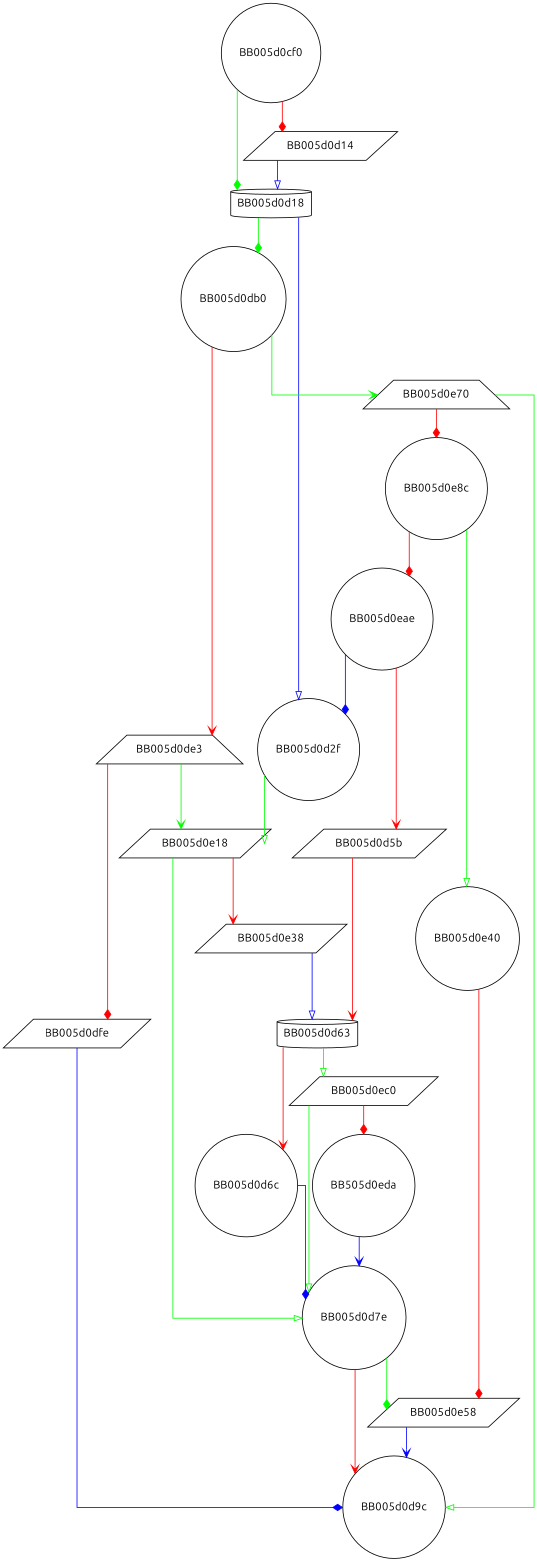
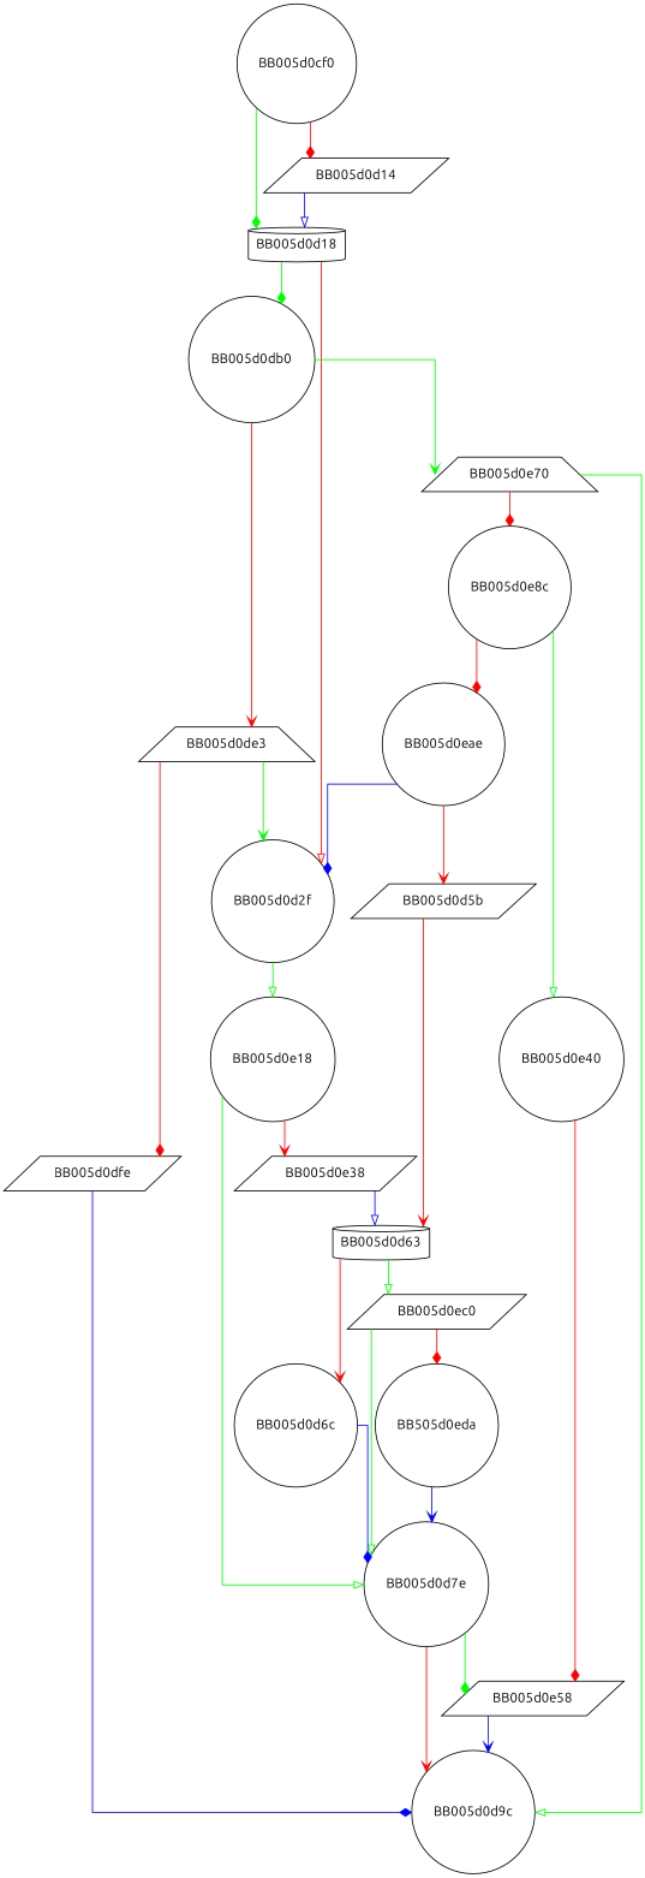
  digraph {
    fontname=Ubuntu
    splines=ortho
    node [fontname=Ubuntu shape=circle]
    edge [arrowhead=diamond color=red fontname=Ubuntu]
    BB005d0d18 [shape=cylinder]
    BB005d0cf0
    BB005d0d14 [shape=parallelogram]
    BB005d0db0
    BB005d0d2f
    BB005d0e70 [shape=trapezium]
    BB005d0de3 [shape=trapezium]
-   BB005d0e18 [shape=parallelogram]
+   BB005d0e18
    BB005d0d9c
    BB005d0e8c
    BB005d0dfe [shape=parallelogram]
    BB005d0d7e
    BB005d0e38 [shape=parallelogram]
    BB005d0d5b [shape=parallelogram]
    BB005d0d63 [shape=cylinder]
    BB005d0e58 [shape=parallelogram]
    BB005d0ec0 [shape=parallelogram]
    BB005d0d6c
    n19 [label=BB505d0eda]
    BB005d0e40
    BB005d0eae
    BB005d0d18 -> BB005d0db0 [color=green]
-   BB005d0d18 -> BB005d0d2f [arrowhead=onormal color=blue]
+   BB005d0d18 -> BB005d0d2f [arrowhead=onormal]
    BB005d0cf0 -> BB005d0d18 [color=green]
    BB005d0cf0 -> BB005d0d14
    BB005d0d14 -> BB005d0d18 [arrowhead=onormal color=blue]
    BB005d0db0 -> BB005d0e70 [arrowhead=vee color=green]
    BB005d0db0 -> BB005d0de3 [arrowhead=vee]
    BB005d0d2f -> BB005d0e18 [arrowhead=onormal color=green]
    BB005d0e70 -> BB005d0d9c [arrowhead=onormal color=green]
    BB005d0e70 -> BB005d0e8c
-   BB005d0de3 -> BB005d0e18 [arrowhead=vee color=green]
+   BB005d0de3 -> BB005d0d2f [arrowhead=vee color=green]
    BB005d0de3 -> BB005d0dfe
    BB005d0e18 -> BB005d0d7e [arrowhead=onormal color=green]
    BB005d0e18 -> BB005d0e38 [arrowhead=vee]
    BB005d0e8c -> BB005d0e40 [arrowhead=onormal color=green]
    BB005d0e8c -> BB005d0eae
    BB005d0dfe -> BB005d0d9c [color=blue]
    BB005d0d7e -> BB005d0d9c [arrowhead=vee]
    BB005d0d7e -> BB005d0e58 [color=green]
    BB005d0e38 -> BB005d0d63 [arrowhead=onormal color=blue]
    BB005d0d5b -> BB005d0d63 [arrowhead=vee]
    BB005d0d63 -> BB005d0ec0 [arrowhead=onormal color=green]
    BB005d0d63 -> BB005d0d6c [arrowhead=vee]
    BB005d0e58 -> BB005d0d9c [arrowhead=vee color=blue]
    BB005d0ec0 -> BB005d0d7e [arrowhead=onormal color=green]
    BB005d0ec0 -> n19
    BB005d0d6c -> BB005d0d7e [color=blue]
    n19 -> BB005d0d7e [arrowhead=vee color=blue]
    BB005d0e40 -> BB005d0e58
    BB005d0eae -> BB005d0d2f [color=blue]
    BB005d0eae -> BB005d0d5b [arrowhead=vee]
  }
